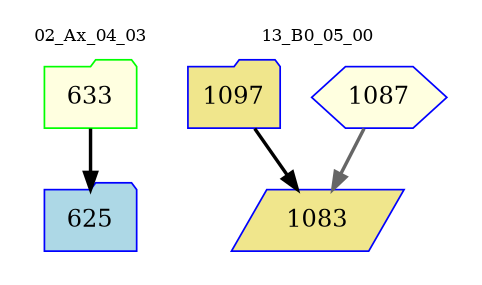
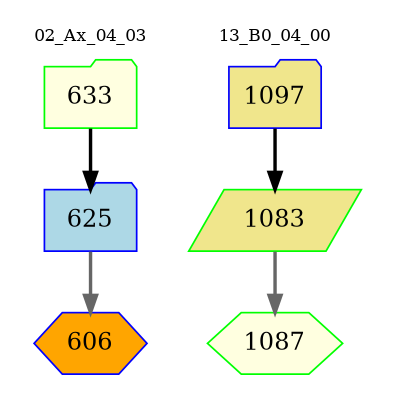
  digraph {
    node [color=blue fillcolor=lightyellow shape=folder style=filled]
    edge [color=black style=bold]
    n1 [color=green label=633]
    n2 [fillcolor=lightblue label=625]
-   n4 [label=1087 shape=hexagon]
-   n5 [fillcolor=khaki label=1083 shape=parallelogram]
+   n3 [fillcolor=orange label=606 shape=hexagon]
+   n4 [color=green label=1087 shape=hexagon]
+   n5 [color=green fillcolor=khaki label=1083 shape=parallelogram]
    n6 [fillcolor=khaki label=1097]
    subgraph cluster_1 {
      color=white
      fontsize=10
      label="02_Ax_04_03"
      n1
      n2
+     n3
    }
    subgraph cluster_2 {
      color=white
      fontsize=10
-     label="13_B0_05_00"
+     label="13_B0_04_00"
      n4
      n5
      n6
    }
    n1 -> n2
-   n4 -> n5 [color=gray40]
+   n2 -> n3 [color=gray40]
+   n5 -> n4 [color=gray40]
    n6 -> n5
  }
